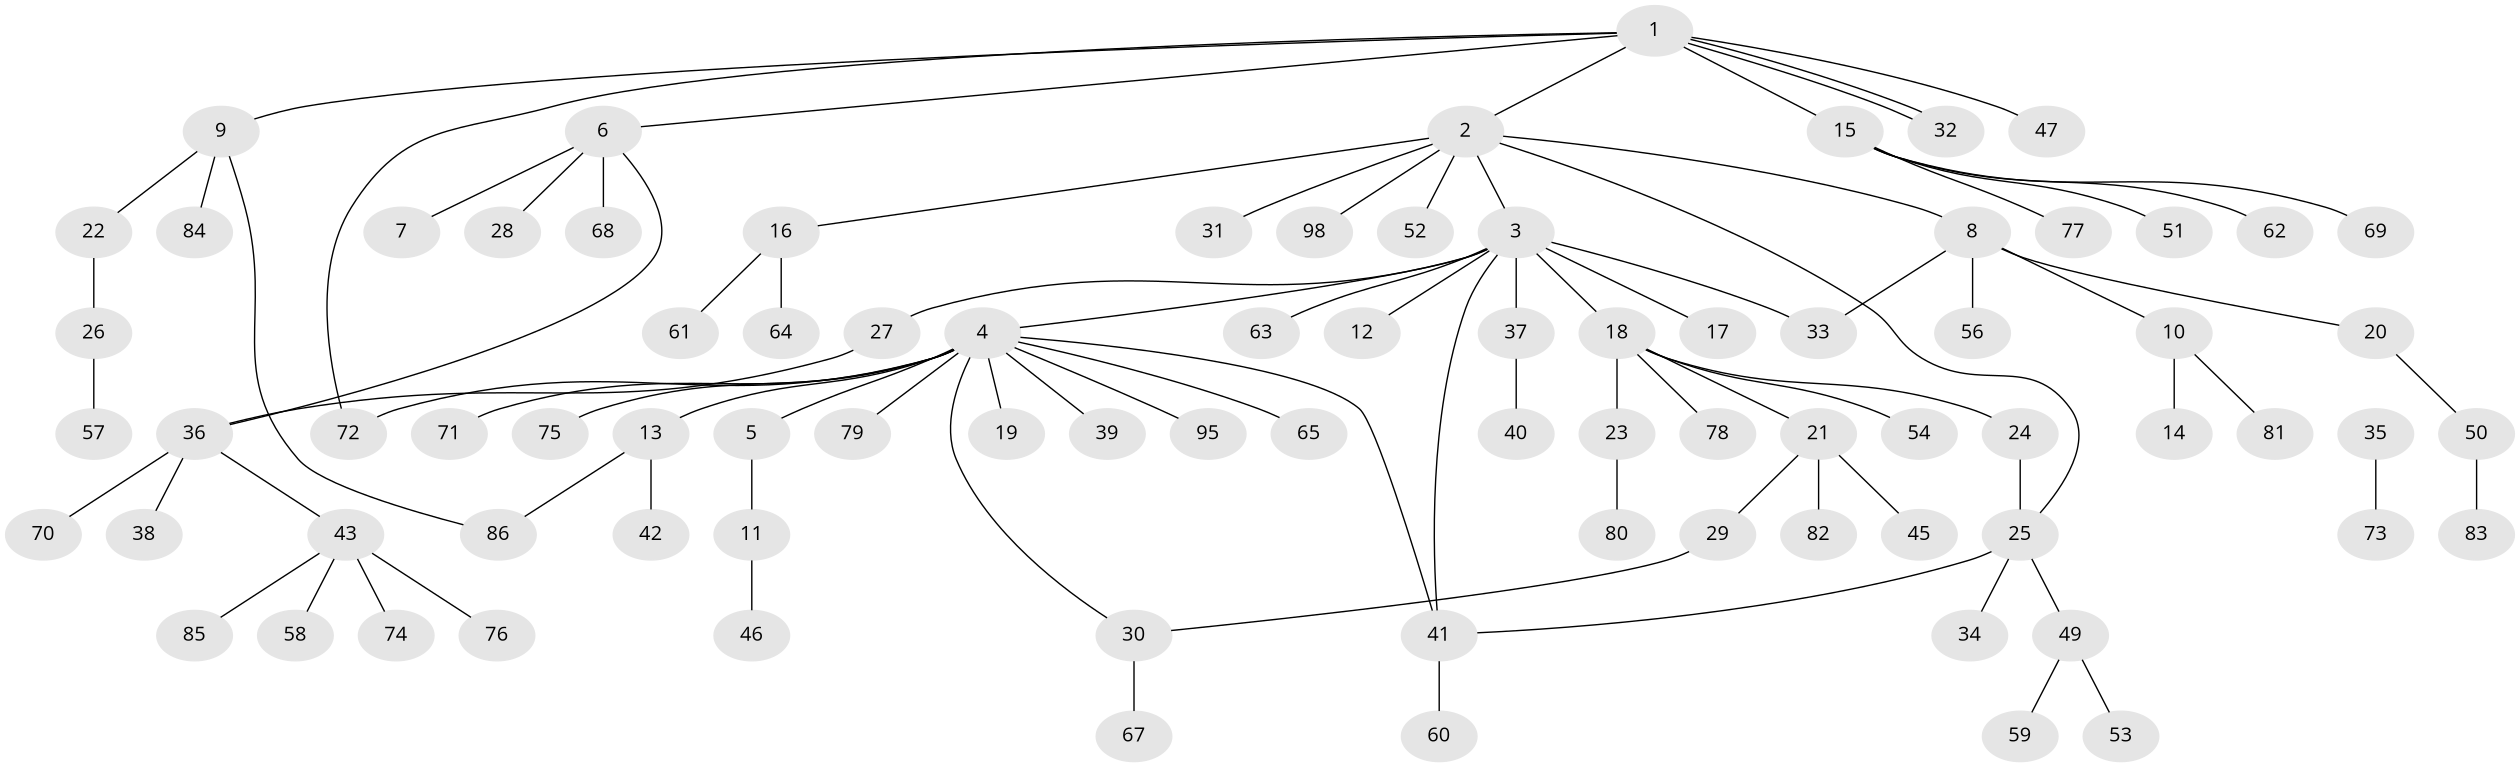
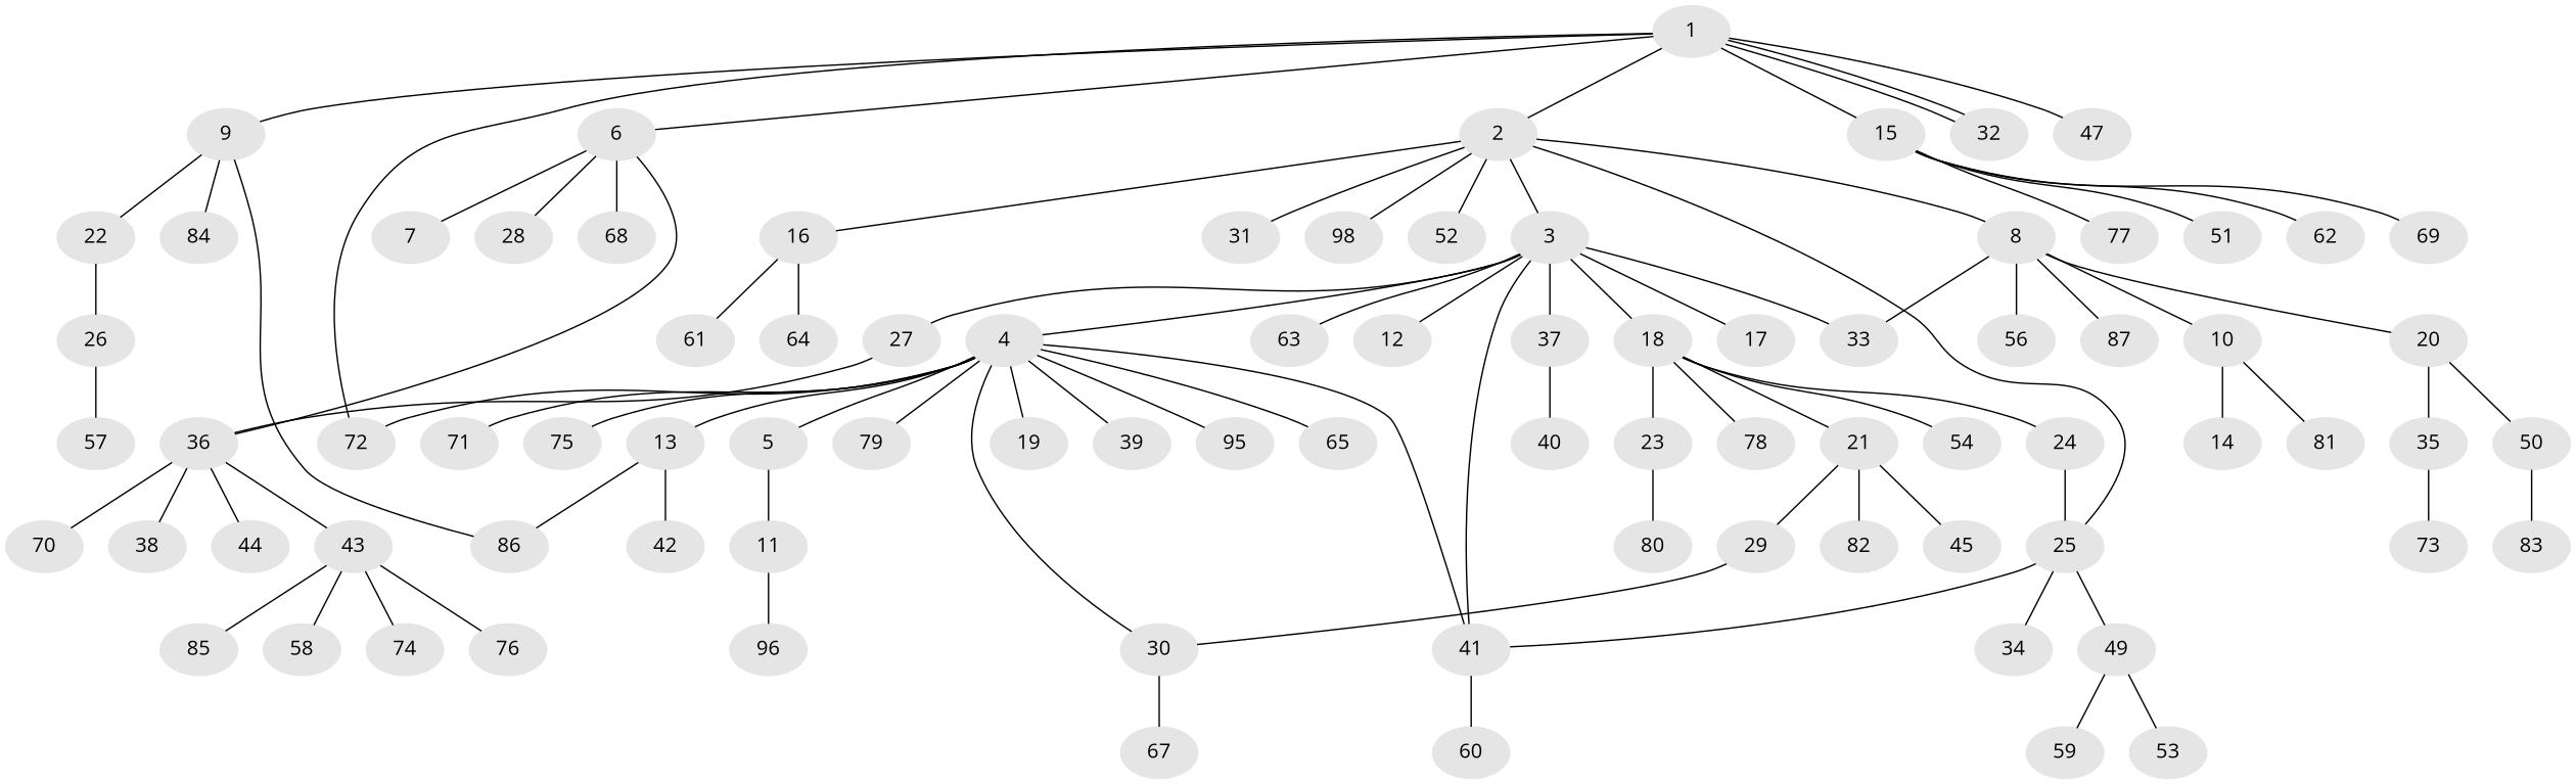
  graph {
    fontname="Open Sans"
    node [color=gray90 fontname="Open Sans" style=filled]
    edge [fontname="Open Sans"]
    1
    2
    6
    9
    15
    32
    47
    72
    3
    8
    16
    25
    31
    n14 [label=98]
    52
    7
    28
    36
    68
    84
    22
    86
    51
    62
    69
    77
    4
    12
    17
    18
    27
    33
    37
    41
    63
    10
    20
    56
+   87
    61
    64
    34
    49
    5
    13
    19
    30
    39
    n49 [label=95]
    65
    71
    75
    79
    21
    23
    24
    54
    78
    40
    60
    11
    42
    67
-   46
+   46 [label=96]
    38
    43
+   44
    70
    14
    81
    35
    50
    26
    29
    45
    82
    80
    73
    83
    57
    53
    59
    58
    74
    76
    85
    1 -- 2
    1 -- 6
    1 -- 9
    1 -- 15
    1 -- 32
    1 -- 32
    1 -- 47
    1 -- 72
    2 -- 3
    2 -- 8
    2 -- 16
    2 -- 25
    2 -- 31
    2 -- n14
    2 -- 52
    6 -- 7
    6 -- 28
    6 -- 36
    6 -- 68
    9 -- 84
    9 -- 22
    9 -- 86
    15 -- 51
    15 -- 62
    15 -- 69
    15 -- 77
    3 -- 4
    3 -- 12
    3 -- 17
    3 -- 18
    3 -- 27
    3 -- 33
    3 -- 37
    3 -- 41
    3 -- 63
    8 -- 33
    8 -- 10
    8 -- 20
    8 -- 56
+   8 -- 87
    16 -- 61
    16 -- 64
    25 -- 41
    25 -- 34
    25 -- 49
    36 -- 38
    36 -- 43
+   36 -- 44
    36 -- 70
    22 -- 26
    4 -- 72
    4 -- 41
    4 -- 5
    4 -- 13
    4 -- 19
    4 -- 30
    4 -- 39
    4 -- n49
    4 -- 65
    4 -- 71
    4 -- 75
    4 -- 79
    18 -- 21
    18 -- 23
    18 -- 24
    18 -- 54
    18 -- 78
    27 -- 36
    37 -- 40
    41 -- 60
    10 -- 14
    10 -- 81
+   20 -- 35
    20 -- 50
    49 -- 53
    49 -- 59
    5 -- 11
    13 -- 86
    13 -- 42
    30 -- 67
    21 -- 29
    21 -- 45
    21 -- 82
    23 -- 80
    24 -- 25
    11 -- 46
    43 -- 58
    43 -- 74
    43 -- 76
    43 -- 85
    35 -- 73
    50 -- 83
    26 -- 57
    29 -- 30
  }
